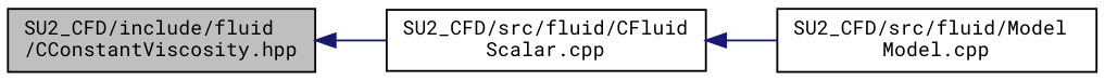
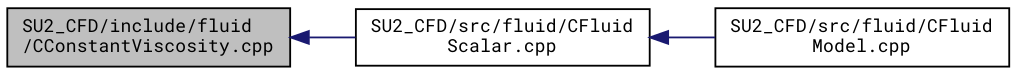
  digraph {
    fontname="Roboto Mono"
    rankdir=LR
    node [color=black fillcolor=white fontname="Roboto Mono" fontsize=10 shape=record style=filled]
    edge [color=midnightblue dir=back fontname="Roboto Mono" fontsize=10 labelfontname=Helvetica labelfontsize=10 style=solid]
-   n1 [fillcolor=grey75 fontcolor=black height=0.2 label="SU2_CFD/include/fluid\l/CConstantViscosity.hpp" width=0.4]
+   n1 [fillcolor=grey75 fontcolor=black height=0.2 label="SU2_CFD/include/fluid\l/CConstantViscosity.cpp" width=0.4]
    n2 [height=0.2 label="SU2_CFD/src/fluid/CFluid\lScalar.cpp" width=0.4]
-   n3 [height=0.2 label="SU2_CFD/src/fluid/Model\lModel.cpp" width=0.4]
+   n3 [height=0.2 label="SU2_CFD/src/fluid/CFluid\lModel.cpp" width=0.4]
    n1 -> n2
    n2 -> n3
  }
